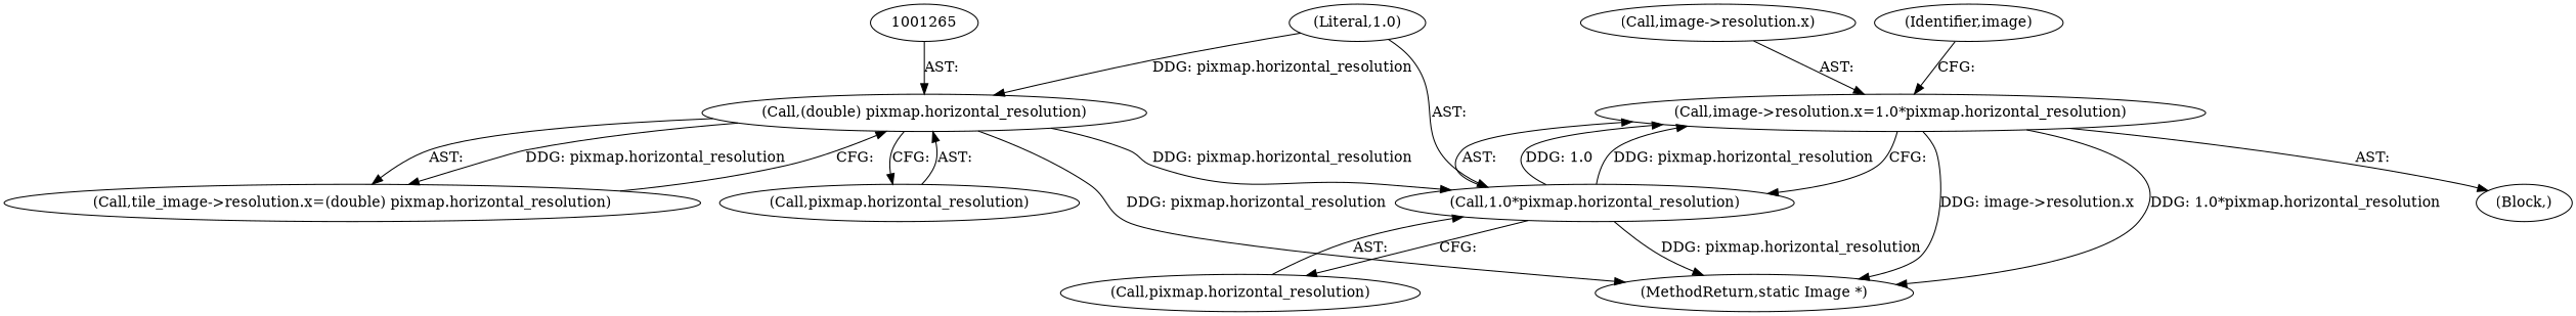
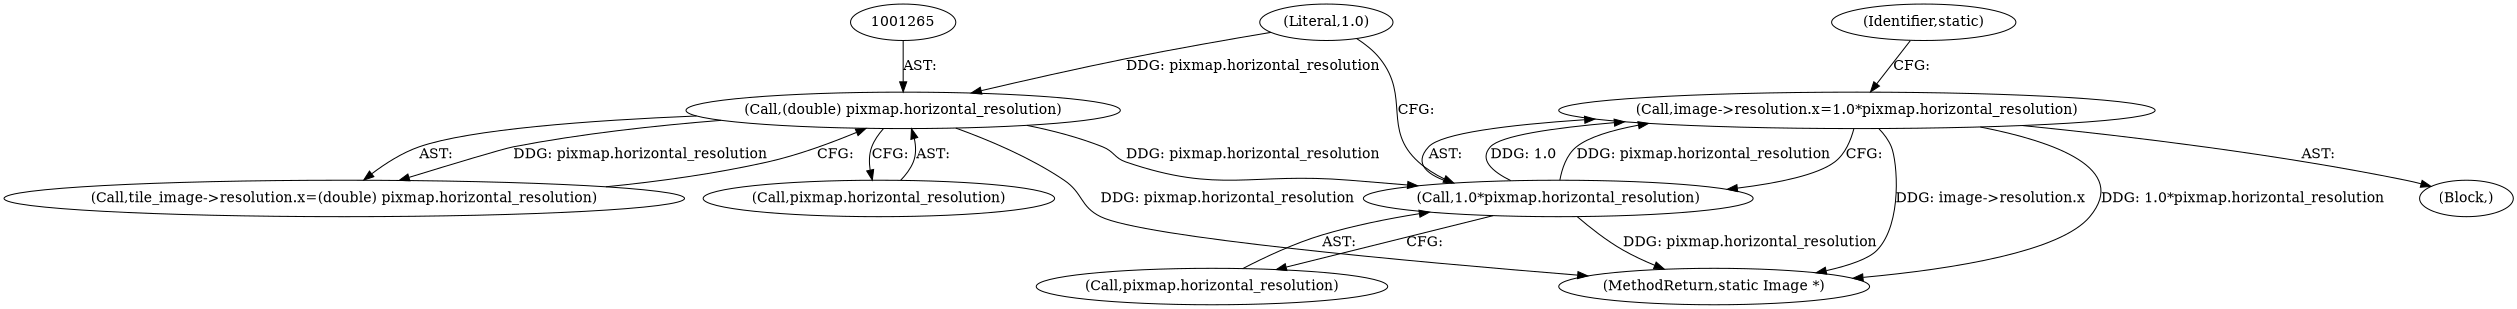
  digraph {
    n1 [label="(Call,image->resolution.x=1.0*pixmap.horizontal_resolution)"]
    n2 [label="(Call,1.0*pixmap.horizontal_resolution)"]
    n3 [label="(Block,)"]
    n4 [label="(MethodReturn,static Image *)"]
    n5 [label="(Call,pixmap.horizontal_resolution)"]
    n6 [label="(Call,(double) pixmap.horizontal_resolution)"]
    n7 [label="(Call,pixmap.horizontal_resolution)"]
    n8 [label="(Call,tile_image->resolution.x=(double) pixmap.horizontal_resolution)"]
    n9 [label="(Literal,1.0)"]
-   n10 [label="(Identifier,image)"]
-   n11 [label="(Call,image->resolution.x)"]
+   n10 [label="(Identifier,static)"]
    1001265
    n1 -> n2 [label="CFG: "]
    n1 -> n3 [label="AST: "]
    n1 -> n4 [label="DDG: image->resolution.x"]
    n1 -> n4 [label="DDG: 1.0*pixmap.horizontal_resolution"]
    n2 -> n1 [label="AST: "]
    n2 -> n1 [label="DDG: 1.0"]
    n2 -> n1 [label="DDG: pixmap.horizontal_resolution"]
    n2 -> n4 [label="DDG: pixmap.horizontal_resolution"]
    n2 -> n5 [label="CFG: "]
    n5 -> n2 [label="AST: "]
    n6 -> n2 [label="DDG: pixmap.horizontal_resolution"]
    n6 -> n4 [label="DDG: pixmap.horizontal_resolution"]
    n6 -> n7 [label="CFG: "]
    n6 -> n8 [label="AST: "]
    n6 -> n8 [label="DDG: pixmap.horizontal_resolution"]
    n7 -> n6 [label="AST: "]
    n8 -> n6 [label="CFG: "]
-   n9 -> n2 [label="AST: "]
+   n9 -> n2 [label="CFG: "]
    n9 -> n6 [label="DDG: pixmap.horizontal_resolution"]
    n10 -> n1 [label="CFG: "]
-   n11 -> n1 [label="AST: "]
    1001265 -> n6 [label="AST: "]
  }
